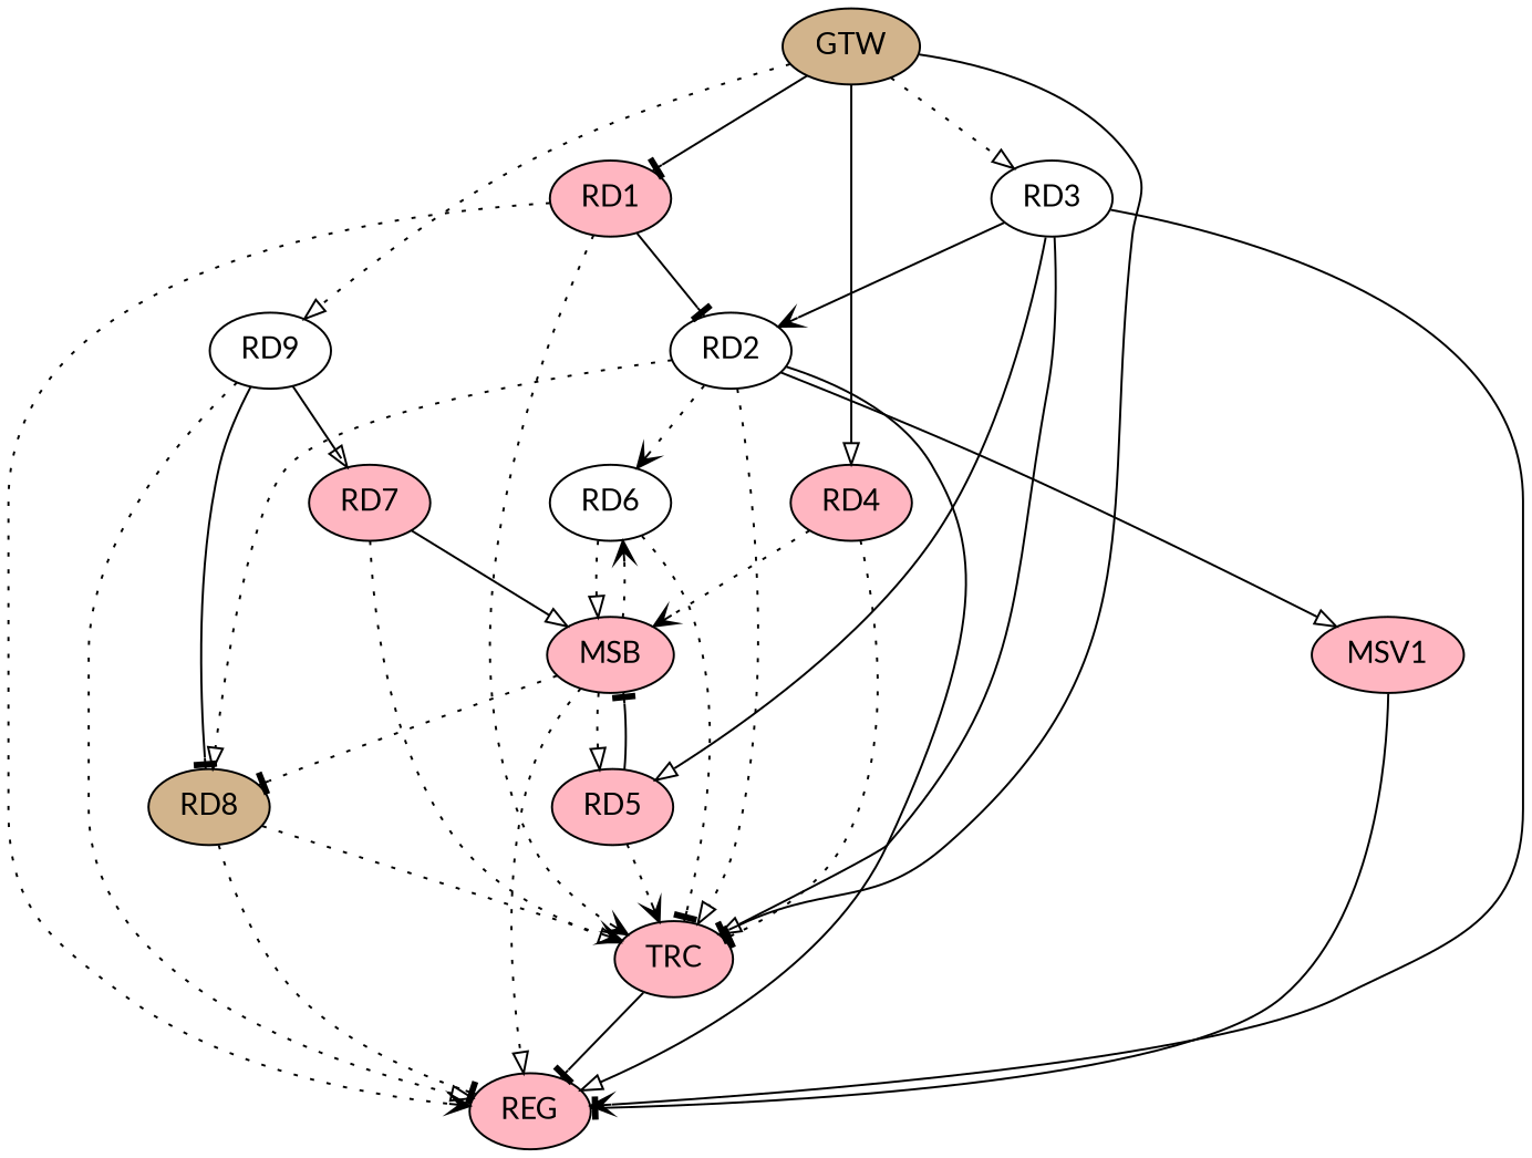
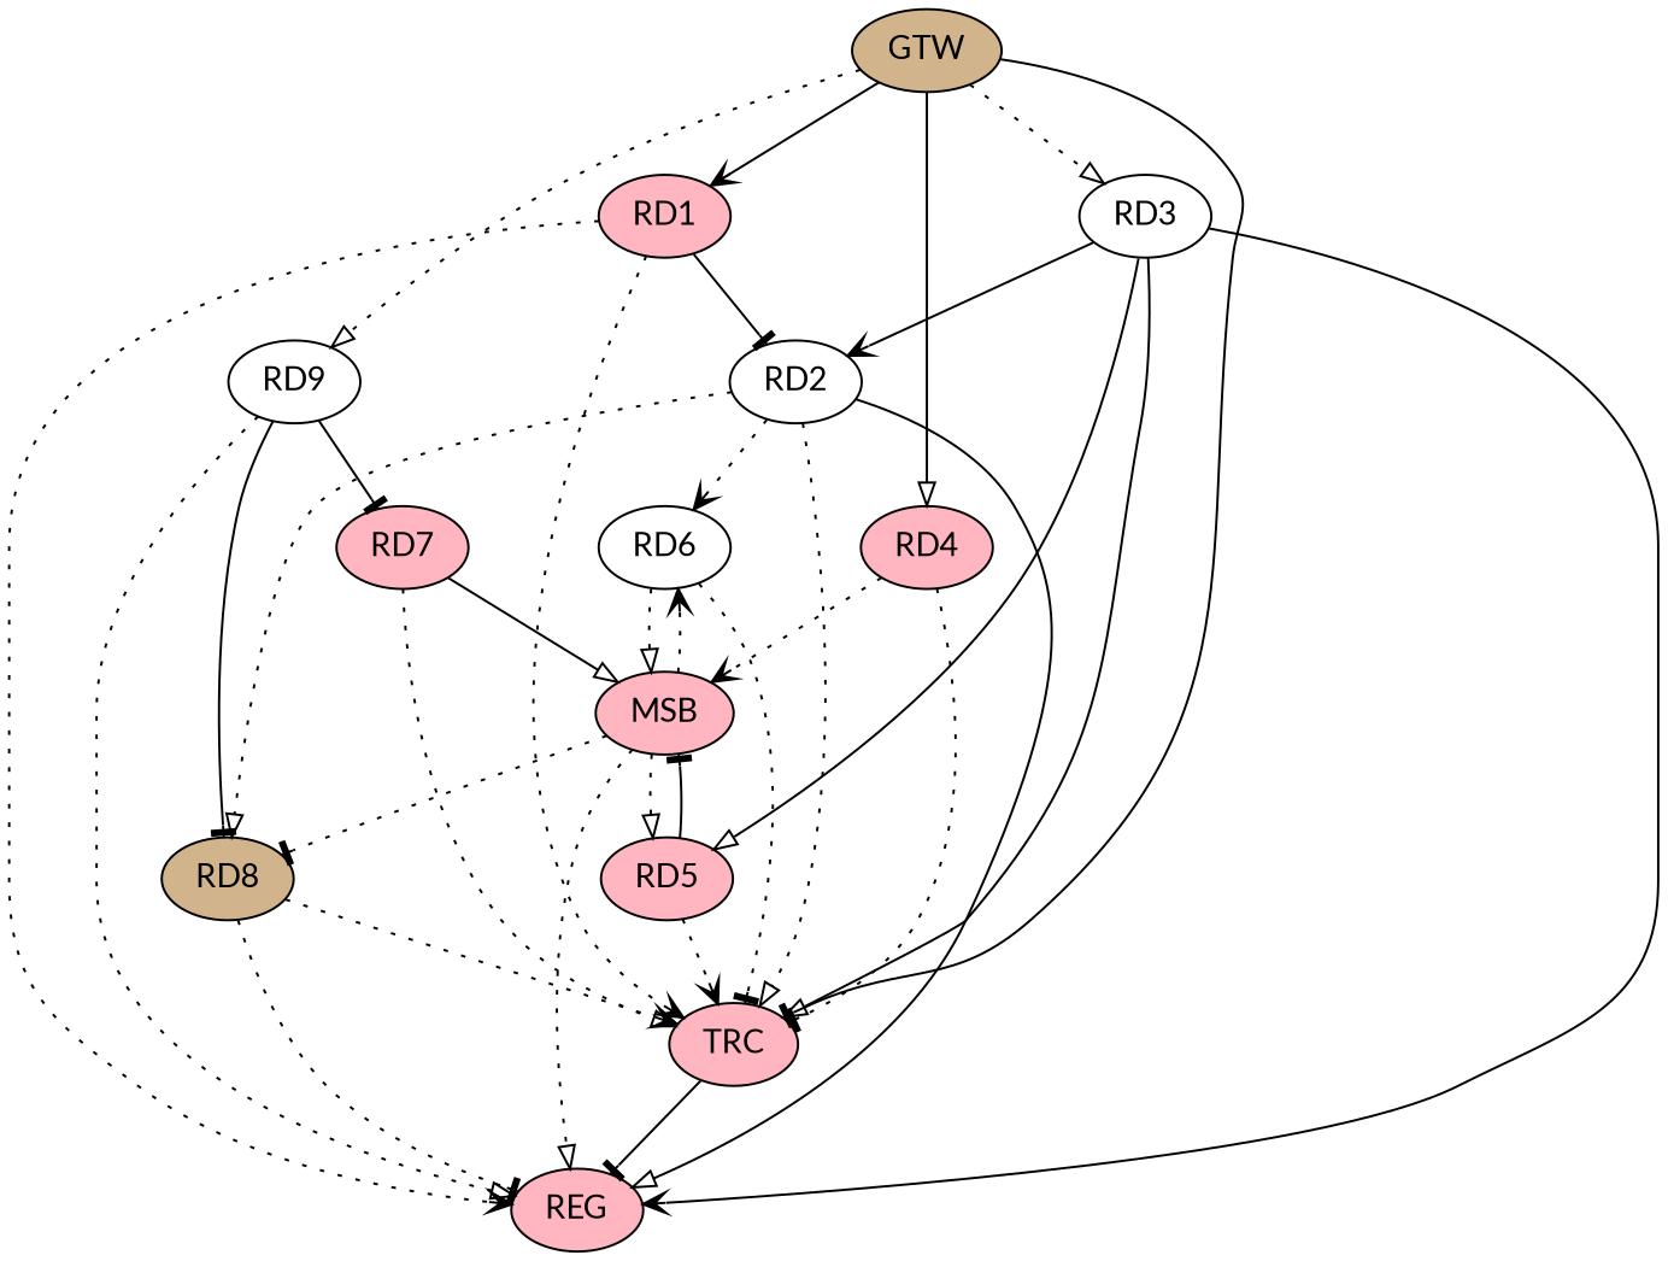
  strict digraph {
    fontname=Lato
    node [fillcolor=lightpink fontname=Lato style=filled]
    edge [arrowhead=onormal fontname=Lato style=dotted]
    n1 [label=RD1]
    n2 [fillcolor=white label=RD2]
    n3 [label=REG]
    n4 [label=TRC]
    n5 [fillcolor=white label=RD6]
    n6 [fillcolor=tan label=RD8]
-   n7 [label=MSV1]
    n8 [label=MSB]
    n9 [fillcolor=white label=RD3]
    n10 [label=RD5]
    n11 [label=RD4]
    n12 [label=RD7]
    n13 [fillcolor=white label=RD9]
    n14 [fillcolor=tan label=GTW]
    n1 -> n2 [arrowhead=tee style=solid]
    n1 -> n3 [arrowhead=vee]
    n1 -> n4 [arrowhead=vee]
    n2 -> n3 [style=solid]
    n2 -> n4
    n2 -> n5 [arrowhead=vee]
    n2 -> n6
-   n2 -> n7 [style=solid]
    n4 -> n3 [arrowhead=tee style=solid]
    n5 -> n4 [arrowhead=tee]
    n5 -> n8
    n6 -> n3 [arrowhead=tee]
    n6 -> n4 [arrowhead=vee]
-   n7 -> n3 [arrowhead=tee style=solid]
    n8 -> n3
    n8 -> n5 [arrowhead=vee]
    n8 -> n6 [arrowhead=tee]
    n8 -> n10
    n9 -> n2 [arrowhead=vee style=solid]
    n9 -> n3 [arrowhead=vee style=solid]
    n9 -> n4 [style=solid]
    n9 -> n10 [style=solid]
    n10 -> n4 [arrowhead=vee]
    n10 -> n8 [arrowhead=tee style=solid]
    n11 -> n4 [arrowhead=tee]
    n11 -> n8 [arrowhead=vee]
    n12 -> n4
    n12 -> n8 [style=solid]
    n13 -> n3
    n13 -> n6 [arrowhead=tee style=solid]
-   n13 -> n12 [style=solid]
-   n14 -> n1 [arrowhead=tee style=solid]
+   n13 -> n12 [arrowhead=tee style=solid]
+   n14 -> n1 [arrowhead=vee style=solid]
    n14 -> n4 [arrowhead=tee style=solid]
    n14 -> n9
    n14 -> n11 [style=solid]
    n14 -> n13
  }
